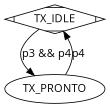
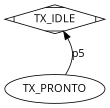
  digraph {
    fontname="Open Sans"
    node [fontname="Open Sans"]
    edge [fontname="Open Sans"]
    TX_IDLE [shape=Mdiamond]
    TX_PRONTO
-   TX_IDLE -> TX_PRONTO [label="p3 && p4"]
-   TX_PRONTO -> TX_IDLE [label=p4]
+   TX_PRONTO -> TX_IDLE [label=p5]
  }
